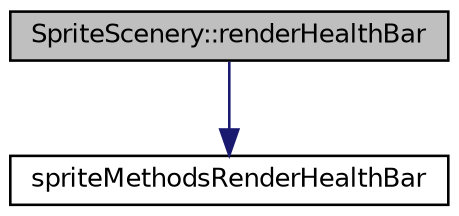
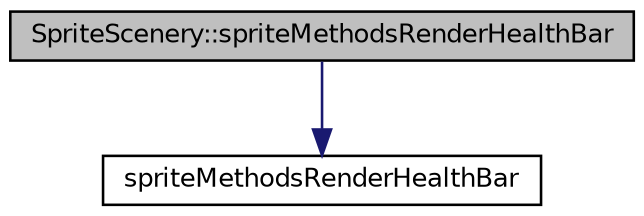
  digraph {
    rankdir=TB
    node [color=black fontname=Helvetica fontsize=10 shape=record style=filled]
-   n1 [fillcolor=grey75 fontcolor=black height=0.2 label="SpriteScenery::renderHealthBar" width=0.4]
+   n1 [fillcolor=grey75 fontcolor=black height=0.2 label="SpriteScenery::spriteMethodsRenderHealthBar" width=0.4]
    n2 [fillcolor=white height=0.2 label=spriteMethodsRenderHealthBar width=0.4]
    n1 -> n2 [color=midnightblue fontname=Helvetica fontsize=10 labelfontname=Helvetica labelfontsize=10 style=solid]
  }
